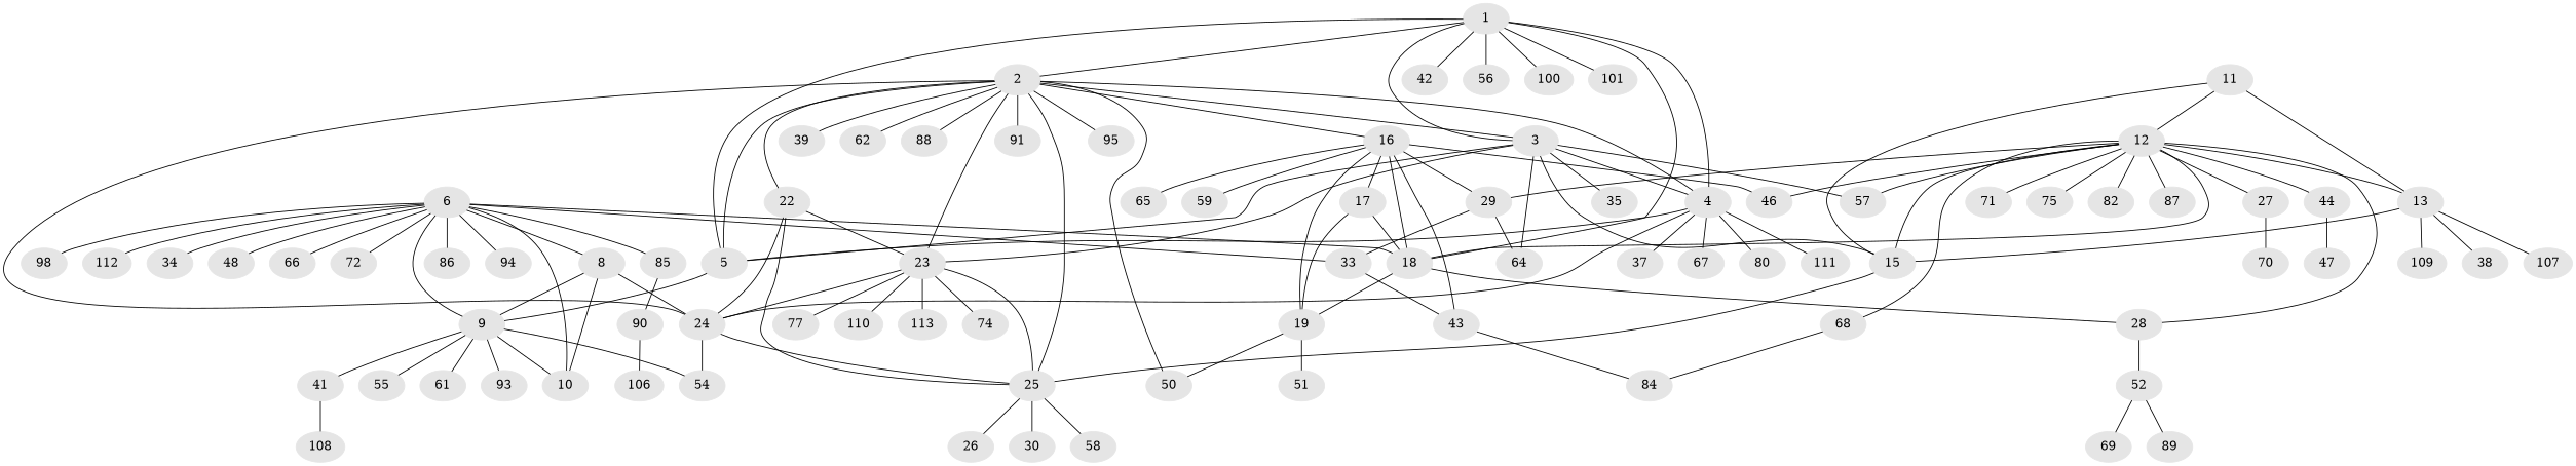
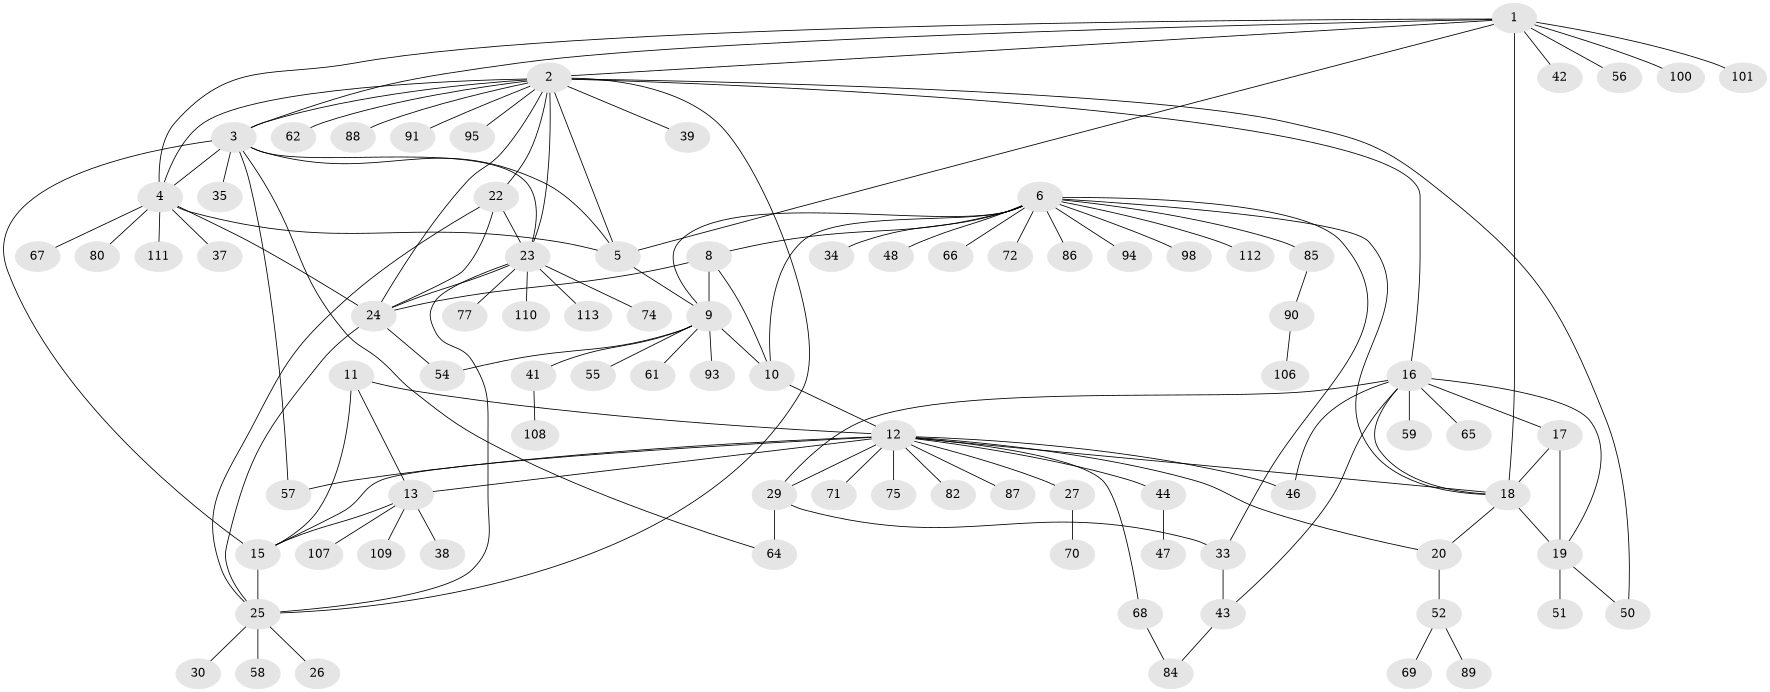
  graph {
    node [color=gray90 style=filled]
    1 [super="+36"]
    2 [super="+21"]
    3 [super="+31"]
    4 [super="+103"]
    5
    18 [super="+20"]
    42
    56
    100
    101
    16 [super="+40"]
    22 [super="+79"]
    23 [super="+63"]
    24 [super="+105"]
    25 [super="+49"]
    39 [super="+53"]
    50
    62
    88
    91
    95
    15 [super="+92"]
    35
    57
    64
    37
    67
    80
    111
    9 [super="+78"]
-   28
+   28 [label=20]
    19 [super="+74"]
    29 [super="+60"]
    46
    17 [super="+73"]
    43 [super="+45"]
    59
    65
    n39 [label=74]
    77
    110
    113
    54
    26
    30
    58
    10
    41
    55
    61
    93
    6 [super="+8"]
    n53 [label=8]
    33 [super="+81"]
    34
    48
    66
    72
    85
    86
    94
    98
    112
    12 [super="+32"]
    90 [super="+102"]
    108
    13 [super="+14"]
    27 [super="+104"]
    44
    68
    71
    75
    82
    87
    11 [super="+97"]
    38
    107
    109
    70
    52 [super="+83"]
    47 [super="+96"]
    84
    51
    69
    89
    106
    1 -- 2
    1 -- 3
    1 -- 4
    1 -- 5
    1 -- 18
    1 -- 42
    1 -- 56
    1 -- 100
    1 -- 101
    2 -- 3
    2 -- 4
    2 -- 5
    2 -- 16
    2 -- 22
    2 -- 23
    2 -- 24
    2 -- 25
    2 -- 39
    2 -- 50
    2 -- 62
    2 -- 88
    2 -- 91
    2 -- 95
    3 -- 4
    3 -- 5
    3 -- 23
    3 -- 15
    3 -- 35
    3 -- 57
    3 -- 64
    4 -- 5
    4 -- 24
    4 -- 37
    4 -- 67
    4 -- 80
    4 -- 111
    5 -- 9
    18 -- 28
    18 -- 19 [weight=2]
    16 -- 18 [weight=2]
    16 -- 19
    16 -- 29
    16 -- 46
    16 -- 17
    16 -- 43
    16 -- 59
    16 -- 65
    22 -- 23
    22 -- 24
    22 -- 25
    23 -- 24
    23 -- 25
    23 -- n39
    23 -- 77
    23 -- 110
    23 -- 113
    24 -- 25
    24 -- 54
    25 -- 26
    25 -- 30
    25 -- 58
    15 -- 25
    9 -- 54
    9 -- 10
    9 -- 41
    9 -- 55
    9 -- 61
    9 -- 93
    28 -- 52
    19 -- 50
    19 -- 51
    29 -- 64
    29 -- 33
    17 -- 18 [weight=2]
    17 -- 19
    43 -- 84
+   10 -- 12
    41 -- 108
    6 -- 18
    6 -- 9 [weight=2]
    6 -- 10 [weight=2]
    6 -- n53 [weight=2]
    6 -- 33
    6 -- 34
    6 -- 48
    6 -- 66
    6 -- 72
    6 -- 85
    6 -- 86
    6 -- 94
    6 -- 98
    6 -- 112
    n53 -- 24
    n53 -- 9
    n53 -- 10
    33 -- 43
    85 -- 90
    12 -- 18
    12 -- 15
    12 -- 57
    12 -- 28
    12 -- 29
    12 -- 46
    12 -- 13 [weight=2]
    12 -- 27
    12 -- 44
    12 -- 68
    12 -- 71
    12 -- 75
    12 -- 82
    12 -- 87
    90 -- 106
    13 -- 15 [weight=2]
    13 -- 38
    13 -- 107
    13 -- 109
    27 -- 70
    44 -- 47
    68 -- 84
    11 -- 15
    11 -- 12
    11 -- 13 [weight=2]
    52 -- 69
    52 -- 89
  }
